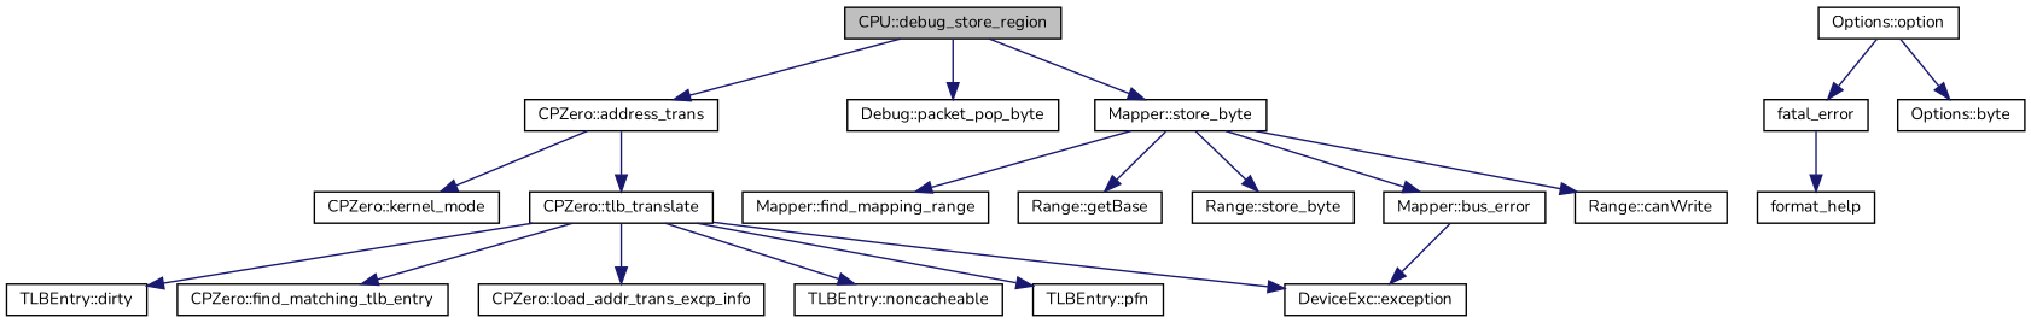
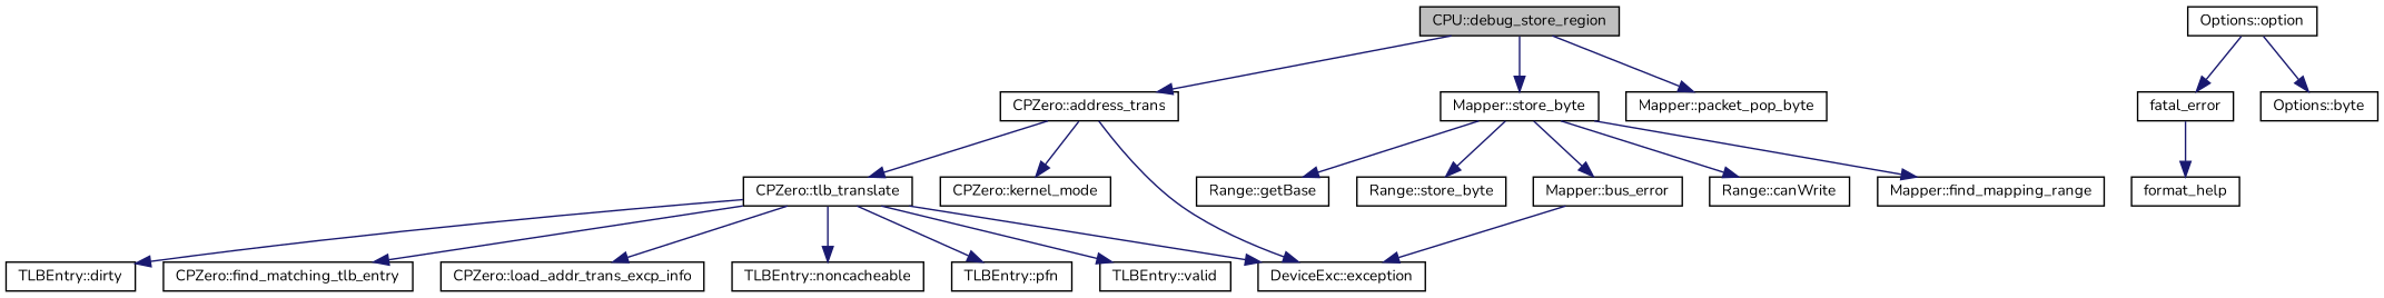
  digraph {
    fontname=Nunito
    rankdir=TB
    node [color=black fillcolor=white fontname=Nunito fontsize=10 shape=record style=filled]
    edge [color=midnightblue fontname=Nunito fontsize=10 labelfontname=FreeSans labelfontsize=10 style=solid]
    n1 [fillcolor=grey75 fontcolor=black height=0.2 label="CPU::debug_store_region" width=0.4]
    n2 [height=0.2 label="CPZero::address_trans" width=0.4]
-   n3 [height=0.2 label="Debug::packet_pop_byte" width=0.4]
+   n3 [height=0.2 label="Mapper::packet_pop_byte" width=0.4]
    n4 [height=0.2 label="Mapper::store_byte" width=0.4]
    n5 [height=0.2 label="DeviceExc::exception" width=0.4]
    n6 [height=0.2 label="CPZero::kernel_mode" width=0.4]
    n7 [height=0.2 label="CPZero::tlb_translate" width=0.4]
    n8 [height=0.2 label="Mapper::bus_error" width=0.4]
    n9 [height=0.2 label="Range::canWrite" width=0.4]
    n10 [height=0.2 label="Mapper::find_mapping_range" width=0.4]
    n11 [height=0.2 label="Range::getBase" width=0.4]
    n12 [height=0.2 label="Range::store_byte" width=0.4]
    n13 [height=0.2 label="TLBEntry::dirty" width=0.4]
    n14 [height=0.2 label="CPZero::find_matching_tlb_entry" width=0.4]
    n15 [height=0.2 label="CPZero::load_addr_trans_excp_info" width=0.4]
    n16 [height=0.2 label="TLBEntry::noncacheable" width=0.4]
    n17 [height=0.2 label="TLBEntry::pfn" width=0.4]
+   n18 [height=0.2 label="TLBEntry::valid" width=0.4]
    n19 [height=0.2 label="Options::option" width=0.4]
    n20 [height=0.2 label=fatal_error width=0.4]
    n21 [height=0.2 label="Options::byte" width=0.4]
    n22 [height=0.2 label=format_help width=0.4]
    n1 -> n2
    n1 -> n3
    n1 -> n4
+   n2 -> n5
    n2 -> n6
    n2 -> n7
    n4 -> n8
    n4 -> n9
    n4 -> n10
    n4 -> n11
    n4 -> n12
    n7 -> n5
    n7 -> n13
    n7 -> n14
    n7 -> n15
    n7 -> n16
    n7 -> n17
+   n7 -> n18
    n8 -> n5
    n19 -> n20
    n19 -> n21
    n20 -> n22
  }
